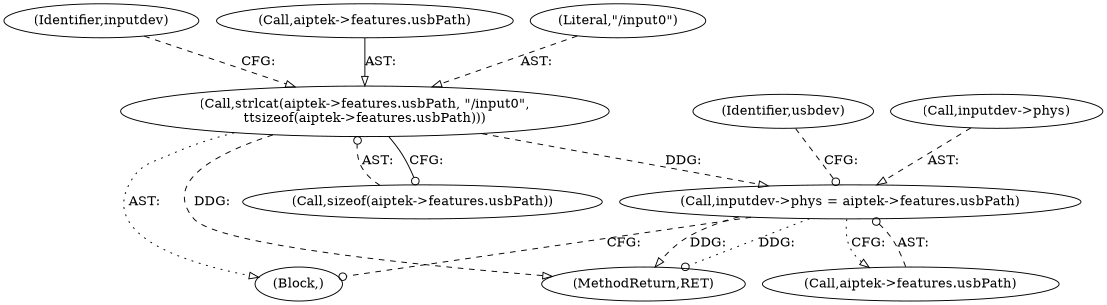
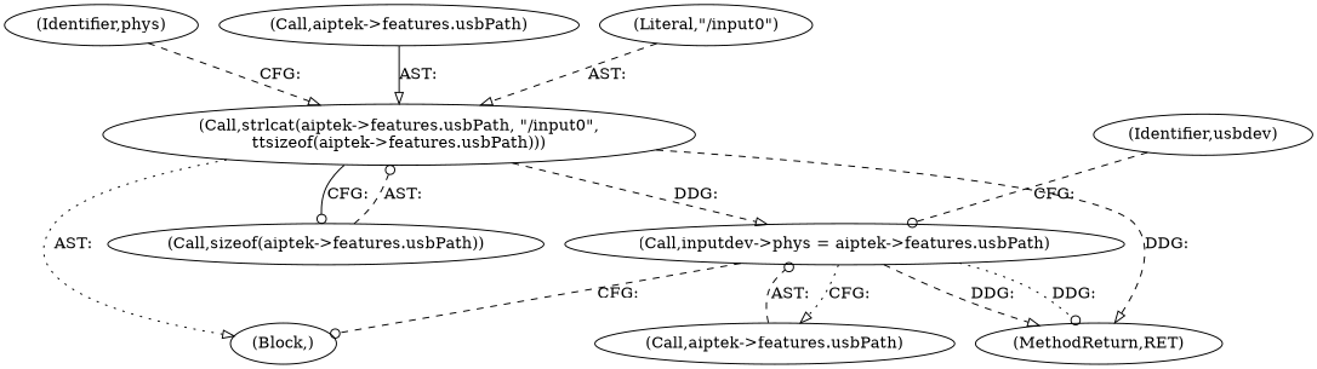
  digraph {
    edge [arrowhead=onormal style=dashed]
    n1 [label="(Call,strlcat(aiptek->features.usbPath, \"/input0\",\n\t\tsizeof(aiptek->features.usbPath)))"]
    n2 [label="(Call,inputdev->phys = aiptek->features.usbPath)"]
    n3 [label="(Call,sizeof(aiptek->features.usbPath))"]
    n4 [label="(MethodReturn,RET)"]
    n5 [label="(Block,)"]
    n6 [label="(Call,aiptek->features.usbPath)"]
-   n7 [label="(Call,inputdev->phys)"]
-   n8 [label="(Identifier,inputdev)"]
+   n8 [label="(Identifier,phys)"]
    n9 [label="(Identifier,usbdev)"]
    n10 [label="(Call,aiptek->features.usbPath)"]
    n11 [label="(Literal,\"/input0\")"]
    n1 -> n2 [label="DDG: "]
    n1 -> n3 [arrowhead=odot label="CFG: " style=solid]
    n1 -> n4 [label="DDG: "]
    n1 -> n5 [label="AST: " style=dotted]
    n2 -> n4 [arrowhead=odot label="DDG: " style=dotted]
    n2 -> n4 [label="DDG: "]
    n2 -> n5 [arrowhead=odot label="CFG: "]
    n2 -> n6 [label="CFG: " style=dotted]
    n3 -> n1 [arrowhead=odot label="AST: "]
    n6 -> n2 [arrowhead=odot label="AST: "]
-   n7 -> n2 [label="AST: "]
    n8 -> n1 [label="CFG: "]
    n9 -> n2 [arrowhead=odot label="CFG: "]
    n10 -> n1 [label="AST: " style=solid]
    n11 -> n1 [label="AST: "]
  }
